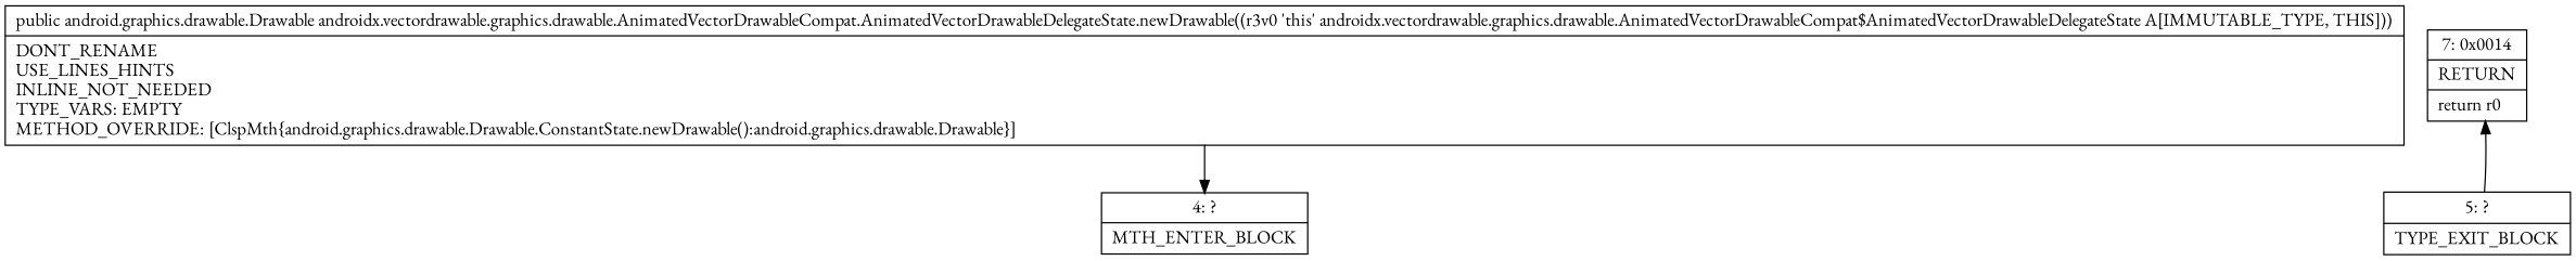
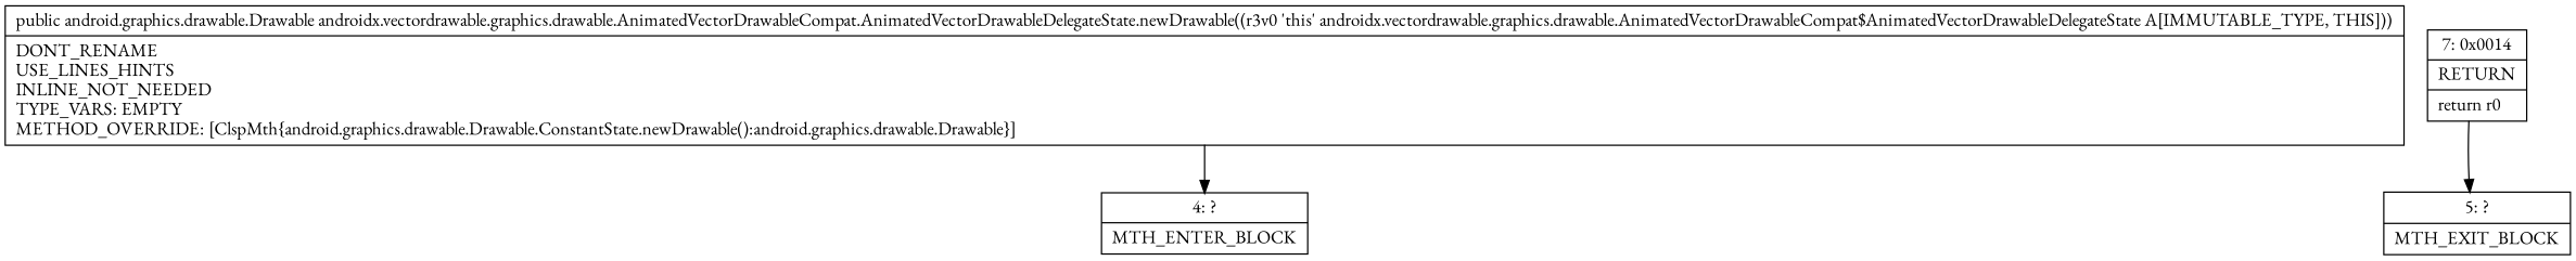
  digraph {
    fontname="EB Garamond"
    node [fontname="EB Garamond" shape=record]
    edge [fontname="EB Garamond"]
    n1 [label="{4\:\ ?|MTH_ENTER_BLOCK\l}"]
    n2 [label="{7\:\ 0x0014|RETURN\l|return r0\l}"]
-   n3 [label="{5\:\ ?|TYPE_EXIT_BLOCK\l}"]
+   n3 [label="{5\:\ ?|MTH_EXIT_BLOCK\l}"]
    n4 [label="{public android.graphics.drawable.Drawable androidx.vectordrawable.graphics.drawable.AnimatedVectorDrawableCompat.AnimatedVectorDrawableDelegateState.newDrawable((r3v0 'this' androidx.vectordrawable.graphics.drawable.AnimatedVectorDrawableCompat$AnimatedVectorDrawableDelegateState A[IMMUTABLE_TYPE, THIS]))  | DONT_RENAME\lUSE_LINES_HINTS\lINLINE_NOT_NEEDED\lTYPE_VARS: EMPTY\lMETHOD_OVERRIDE: [ClspMth\{android.graphics.drawable.Drawable.ConstantState.newDrawable():android.graphics.drawable.Drawable\}]\l}"]
-   n3 -> n2
+   n2 -> n3
    n4 -> n1
  }
